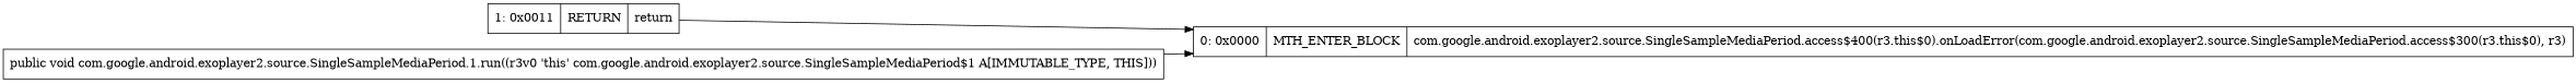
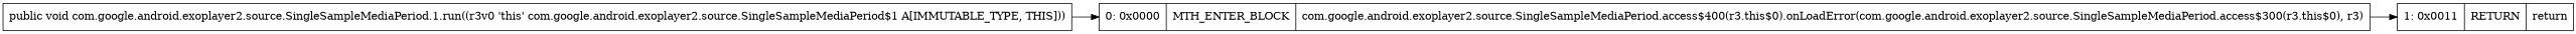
  digraph {
    rankdir=LR
    node [shape=record]
    n1 [label="{0\:\ 0x0000|MTH_ENTER_BLOCK\l|com.google.android.exoplayer2.source.SingleSampleMediaPeriod.access$400(r3.this$0).onLoadError(com.google.android.exoplayer2.source.SingleSampleMediaPeriod.access$300(r3.this$0), r3)\l}"]
    n2 [label="{1\:\ 0x0011|RETURN\l|return\l}"]
    n3 [label="{public void com.google.android.exoplayer2.source.SingleSampleMediaPeriod.1.run((r3v0 'this' com.google.android.exoplayer2.source.SingleSampleMediaPeriod$1 A[IMMUTABLE_TYPE, THIS])) }"]
-   n2 -> n1
+   n1 -> n2
    n3 -> n1
  }
